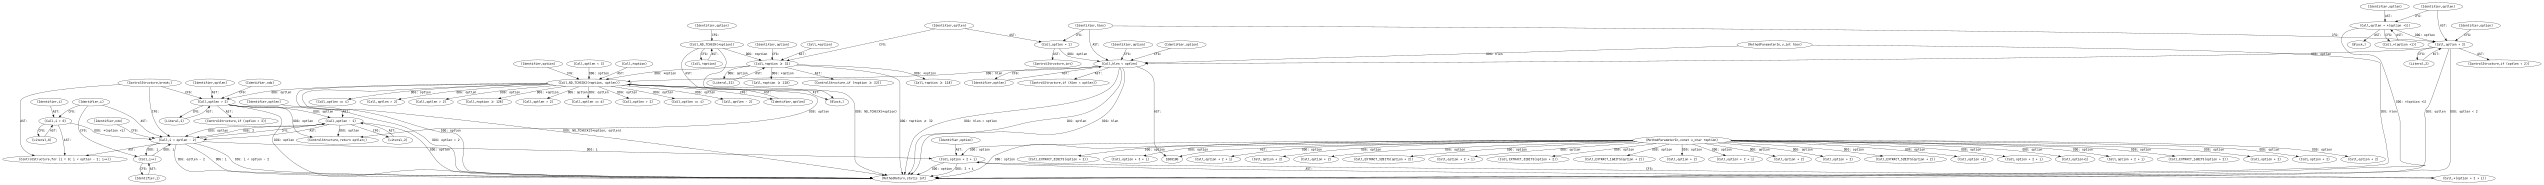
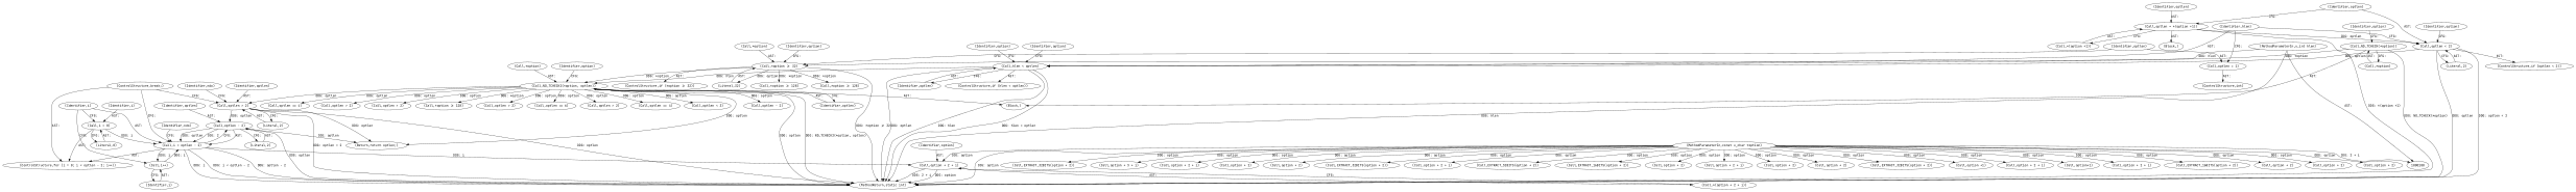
  digraph {
    fontname="JetBrains Mono"
    node [fontname="JetBrains Mono"]
    edge [fontname="JetBrains Mono"]
    n1 [label="(Call,option + 2 + i)"]
    n2 [label="(MethodReturn,static int)"]
    n3 [label="(Call,*(option + 2 + i))"]
    n4 [label="(MethodParameterIn,const u_char *option)"]
    n5 [label="(Call,option + 2)"]
    n6 [label="(Call,EXTRACT_32BITS(option + 2))"]
    n7 [label="(Call,option + 2 + i)"]
    n8 [label="(Call,EXTRACT_32BITS(option + 2))"]
    n9 [label="(Call,EXTRACT_16BITS(option + 2))"]
    n10 [label="(Call,option + 2)"]
    n11 [label="(Call,option + 2 + i)"]
    n12 [label="(Call,option + 2)"]
    n13 [label="(Call,option + 2)"]
    n14 [label="(Call,EXTRACT_32BITS(option + 2))"]
    n15 [label="(Call,option +1)"]
    n16 [label="(Call,option + 2 + i)"]
    n17 [label="(Call,option+1)"]
    n18 [label="(Call,option + 2 + i)"]
    n19 [label="(Call,EXTRACT_16BITS(option + 2))"]
    n20 [label="(Call,option + 2)"]
    n21 [label="(Call,option + 2)"]
    n22 [label="(Call,option + 2)"]
    n23 [label="(Call,EXTRACT_32BITS(option + 2))"]
    n24 [label="(Call,option + 3 + i)"]
    n25 [label="(Call,option + 2 + i)"]
    n26 [label="(Call,option + 2)"]
    1000100
    n28 [label="(Call,i < optlen - 2)"]
    n29 [label="(Call,i++)"]
    n30 [label="(Call,optlen - 2)"]
    n31 [label="(ControlStructure,for (i = 0; i < optlen - 2; i++))"]
    n32 [label="(Identifier,i)"]
-   n33 [label="(ControlStructure,return optlen;)"]
+   n33 [label="(Return,return optlen;)"]
    n34 [label="(Literal,2)"]
    n35 [label="(Call,i = 0)"]
    n36 [label="(Literal,0)"]
    n37 [label="(Call,optlen > 2)"]
    n38 [label="(Literal,2)"]
-   n39 [label="(ControlStructure,if (optlen > 2))"]
    n40 [label="(Call,ND_TCHECK2(*option, optlen))"]
    n41 [label="(Identifier,optlen)"]
    n42 [label="(Call,optlen == 4)"]
    n43 [label="(Call,optlen > 2)"]
    n44 [label="(Call,optlen > 2)"]
    n45 [label="(Call,*option >= 128)"]
    n46 [label="(Call,optlen > 2)"]
    n47 [label="(Call,optlen == 6)"]
    n48 [label="(Call,optlen > 2)"]
    n49 [label="(Call,optlen == 4)"]
    n50 [label="(Call,optlen < 3)"]
    n51 [label="(Block,)"]
    n52 [label="(Call,optlen - 2)"]
    n53 [label="(Call,*option >= 32)"]
    n54 [label="(Literal,32)"]
    n55 [label="(Call,*option >= 128)"]
    n56 [label="(Call,*option >= 128)"]
    n57 [label="(ControlStructure,if (*option >= 32))"]
    n58 [label="(Call,ND_TCHECK(*option))"]
    n59 [label="(Call,*option)"]
    n60 [label="(Call,hlen < optlen)"]
    n61 [label="(Identifier,optlen)"]
    n62 [label="(ControlStructure,if (hlen < optlen))"]
    n63 [label="(MethodParameterIn,u_int hlen)"]
    n64 [label="(Call,optlen = 1)"]
    n65 [label="(ControlStructure,int)"]
    n66 [label="(Call,optlen < 2)"]
    n67 [label="(ControlStructure,if (optlen < 2))"]
    n68 [label="(Literal,2)"]
    n69 [label="(Call,optlen = *(option +1))"]
    n70 [label="(Call,*(option +1))"]
    n71 [label="(Block,)"]
    n72 [label="(Identifier,option)"]
    n73 [label="(Call,*option)"]
    n74 [label="(Identifier,option)"]
    n75 [label="(Identifier,optlen)"]
    n76 [label="(Identifier,option)"]
    n77 [label="(Identifier,optlen)"]
    n78 [label="(Identifier,optlen)"]
    n79 [label="(Identifier,ndo)"]
    n80 [label="(Identifier,option)"]
    n81 [label="(Identifier,option)"]
    n82 [label="(Identifier,ndo)"]
    n83 [label="(Identifier,i)"]
    n84 [label="(Identifier,i)"]
    n85 [label="(Identifier,optlen)"]
    n86 [label="(Call,*option)"]
    n87 [label="(Identifier,optlen)"]
    n88 [label="(Identifier,option)"]
    n89 [label="(Identifier,hlen)"]
    n90 [label="(ControlStructure,break;)"]
    n91 [label="(Identifier,option)"]
    n1 -> n2 [label="DDG: 2 + i"]
    n1 -> n2 [label="DDG: option"]
    n1 -> n3 [label="AST: "]
    n3 -> n1 [label="CFG: "]
    n4 -> n1 [label="DDG: option"]
    n4 -> n2 [label="DDG: option"]
    n4 -> n5 [label="DDG: option"]
    n4 -> n6 [label="DDG: option"]
    n4 -> n7 [label="DDG: option"]
    n4 -> n8 [label="DDG: option"]
    n4 -> n9 [label="DDG: option"]
    n4 -> n10 [label="DDG: option"]
    n4 -> n11 [label="DDG: option"]
    n4 -> n12 [label="DDG: option"]
    n4 -> n13 [label="DDG: option"]
    n4 -> n14 [label="DDG: option"]
    n4 -> n15 [label="DDG: option"]
    n4 -> n16 [label="DDG: option"]
    n4 -> n17 [label="DDG: option"]
    n4 -> n18 [label="DDG: option"]
    n4 -> n19 [label="DDG: option"]
    n4 -> n20 [label="DDG: option"]
    n4 -> n21 [label="DDG: option"]
    n4 -> n22 [label="DDG: option"]
    n4 -> n23 [label="DDG: option"]
    n4 -> n24 [label="DDG: option"]
    n4 -> n25 [label="DDG: option"]
    n4 -> n26 [label="DDG: option"]
-   n4 -> 1000100 [label="AST: "]
+   n4 -> 1000100 [label="DDG: 2 + i"]
    n28 -> n1 [label="DDG: i"]
    n28 -> n2 [label="DDG: i"]
    n28 -> n2 [label="DDG: i < optlen - 2"]
    n28 -> n2 [label="DDG: optlen - 2"]
    n28 -> n29 [label="DDG: i"]
    n28 -> n30 [label="CFG: "]
    n28 -> n31 [label="AST: "]
    n29 -> n28 [label="DDG: i"]
    n29 -> n32 [label="CFG: "]
    n30 -> n2 [label="DDG: optlen"]
    n30 -> n28 [label="AST: "]
    n30 -> n28 [label="DDG: optlen"]
    n30 -> n28 [label="DDG: 2"]
    n30 -> n33 [label="DDG: optlen"]
    n30 -> n34 [label="CFG: "]
    n32 -> n29 [label="AST: "]
    n34 -> n30 [label="AST: "]
-   n35 -> n28 [label="DDG: *(option +1)"]
+   n35 -> n28 [label="DDG: i"]
    n35 -> n31 [label="AST: "]
    n35 -> n36 [label="CFG: "]
    n36 -> n35 [label="AST: "]
    n37 -> n2 [label="DDG: optlen"]
    n37 -> n2 [label="DDG: optlen > 2"]
    n37 -> n30 [label="DDG: optlen"]
    n37 -> n33 [label="DDG: optlen"]
    n37 -> n38 [label="CFG: "]
-   n37 -> n39 [label="AST: "]
    n38 -> n37 [label="AST: "]
    n40 -> n2 [label="DDG: optlen"]
    n40 -> n2 [label="DDG: ND_TCHECK2(*option, optlen)"]
    n40 -> n33 [label="DDG: optlen"]
    n40 -> n37 [label="DDG: optlen"]
    n40 -> n41 [label="CFG: "]
    n40 -> n42 [label="DDG: optlen"]
    n40 -> n43 [label="DDG: optlen"]
    n40 -> n44 [label="DDG: optlen"]
    n40 -> n45 [label="DDG: *option"]
    n40 -> n46 [label="DDG: optlen"]
    n40 -> n47 [label="DDG: optlen"]
    n40 -> n48 [label="DDG: optlen"]
    n40 -> n49 [label="DDG: optlen"]
-   n50 -> n40 [label="DDG: optlen"]
+   n40 -> n50 [label="DDG: optlen"]
    n40 -> n51 [label="AST: "]
    n40 -> n52 [label="DDG: optlen"]
    n41 -> n40 [label="AST: "]
    n53 -> n2 [label="DDG: *option >= 32"]
    n53 -> n40 [label="DDG: *option"]
    n53 -> n54 [label="DDG: option"]
    n53 -> n55 [label="DDG: *option"]
    n53 -> n56 [label="DDG: *option"]
    n53 -> n57 [label="AST: "]
    n54 -> n53 [label="AST: "]
    n58 -> n2 [label="DDG: ND_TCHECK(*option)"]
    n58 -> n51 [label="AST: "]
    n58 -> n53 [label="DDG: *option"]
    n58 -> n59 [label="CFG: "]
    n59 -> n58 [label="AST: "]
    n60 -> n2 [label="DDG: optlen"]
    n60 -> n2 [label="DDG: hlen"]
    n60 -> n2 [label="DDG: hlen < optlen"]
    n60 -> n40 [label="DDG: hlen"]
    n60 -> n61 [label="CFG: "]
    n60 -> n62 [label="AST: "]
    n61 -> n60 [label="AST: "]
    n63 -> n2 [label="DDG: hlen"]
-   n60 -> 1000100 [label="AST: "]
+   n63 -> 1000100 [label="AST: "]
    n63 -> n60 [label="DDG: hlen"]
-   n64 -> n60 [label="DDG: optlen"]
    n64 -> n65 [label="AST: "]
    n66 -> n2 [label="DDG: optlen"]
    n66 -> n2 [label="DDG: optlen < 2"]
    n66 -> n60 [label="DDG: optlen"]
    n66 -> n67 [label="AST: "]
    n66 -> n68 [label="CFG: "]
    n68 -> n66 [label="AST: "]
    n69 -> n2 [label="DDG: *(option +1)"]
    n69 -> n66 [label="DDG: optlen"]
    n69 -> n70 [label="CFG: "]
    n69 -> n71 [label="AST: "]
    n70 -> n69 [label="AST: "]
    n72 -> n58 [label="CFG: "]
    n73 -> n53 [label="AST: "]
    n74 -> n60 [label="CFG: "]
    n75 -> n30 [label="AST: "]
    n76 -> n66 [label="CFG: "]
    n77 -> n37 [label="AST: "]
    n78 -> n53 [label="CFG: "]
    n78 -> n64 [label="AST: "]
    n79 -> n37 [label="CFG: "]
    n80 -> n1 [label="AST: "]
    n81 -> n53 [label="CFG: "]
    n82 -> n28 [label="CFG: "]
    n83 -> n35 [label="AST: "]
    n84 -> n28 [label="AST: "]
    n84 -> n29 [label="CFG: "]
    n84 -> n35 [label="CFG: "]
    n85 -> n69 [label="AST: "]
    n86 -> n40 [label="AST: "]
    n87 -> n66 [label="AST: "]
    n87 -> n69 [label="CFG: "]
    n88 -> n60 [label="CFG: "]
    n89 -> n60 [label="AST: "]
    n89 -> n64 [label="CFG: "]
    n89 -> n66 [label="CFG: "]
    n90 -> n28 [label="CFG: "]
    n90 -> n31 [label="AST: "]
    n90 -> n37 [label="CFG: "]
    n91 -> n40 [label="CFG: "]
  }
